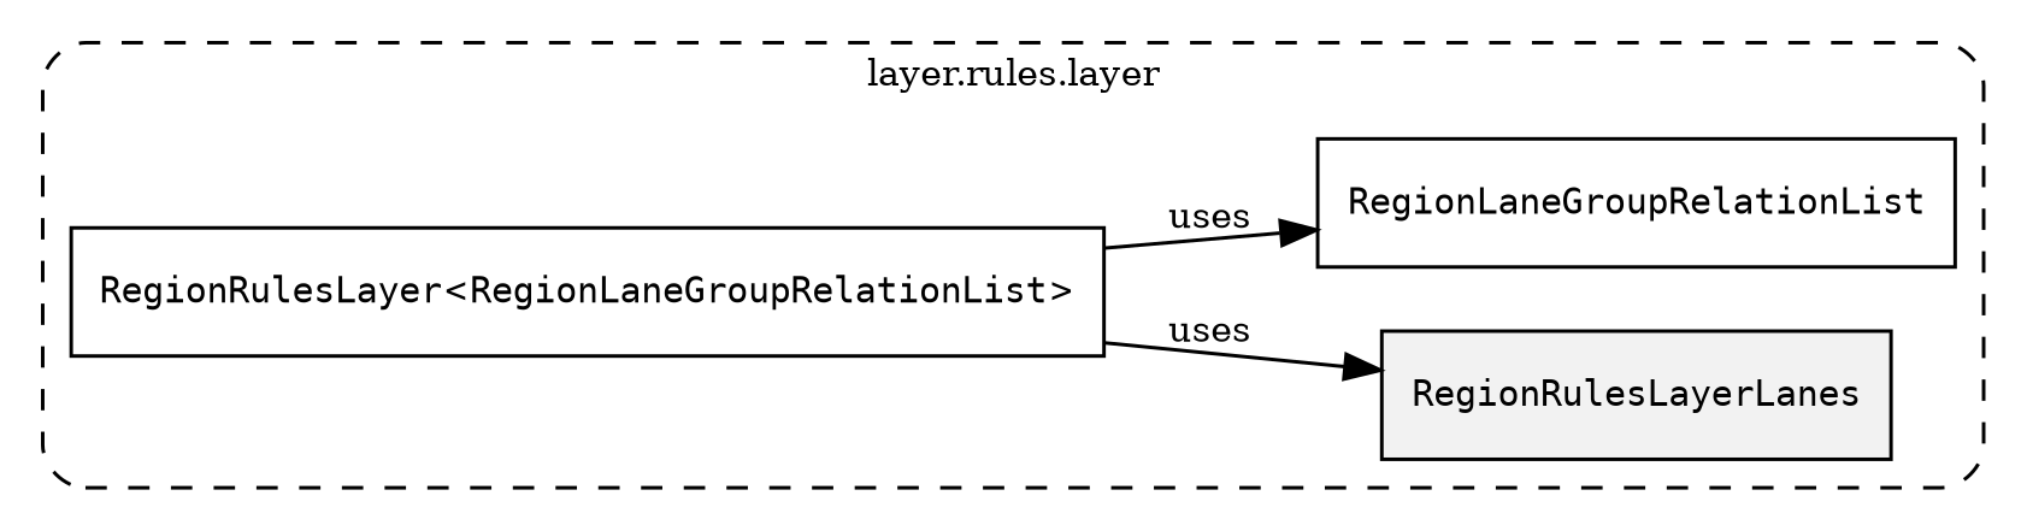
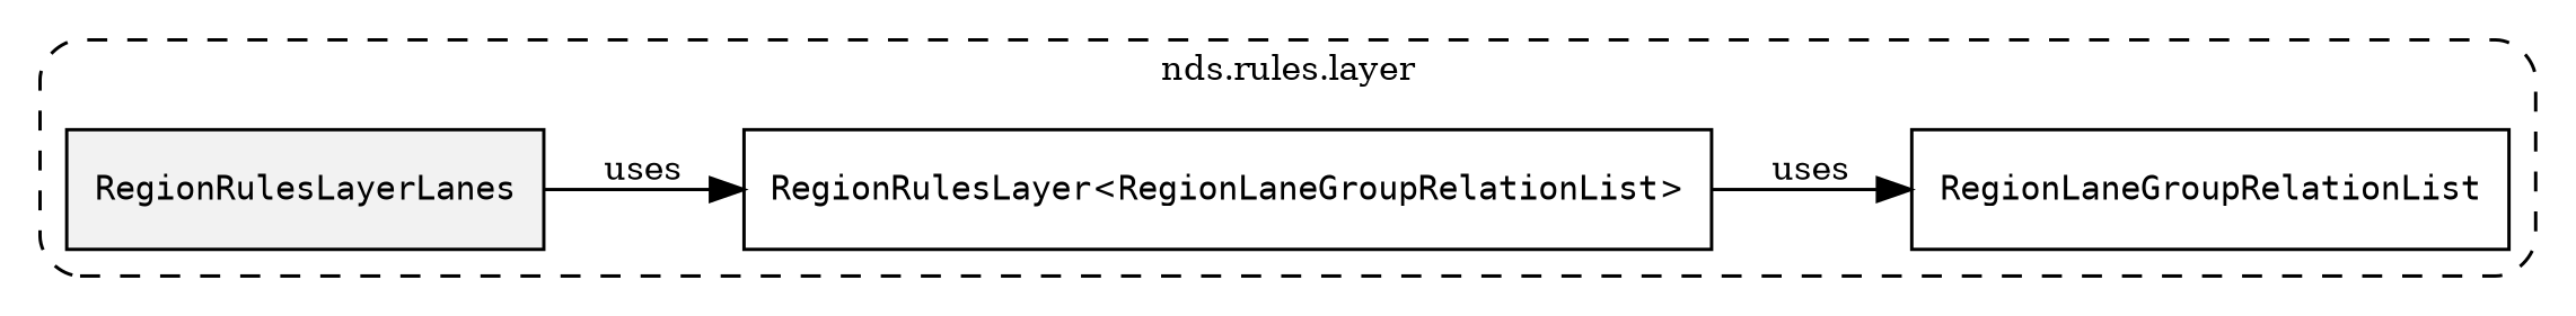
  digraph {
    fontsize=10
    rankdir=LR
    node [fontsize=10 shape=box]
    edge [fontsize=10]
    n1 [fillcolor="#0000000D" label=<<font face="monospace"><table align="center" border="0" cellspacing="0" cellpadding="0"><tr><td href="../../../content/packages/nds.rules.layer.html#InstantiateType-RegionRulesLayerLanes" title="InstantiateType defined in nds.rules.layer">RegionRulesLayerLanes</td></tr></table></font>> style=filled]
    n2 [label=<<font face="monospace"><table align="center" border="0" cellspacing="0" cellpadding="0"><tr><td href="../../../content/packages/nds.rules.layer.html#Structure-RegionRulesLayer" title="Structure defined in nds.rules.layer">RegionRulesLayer</td><td>&lt;</td><td><table align="center" border="0" cellspacing="0" cellpadding="0"><tr><td href="../../../content/packages/nds.rules.layer.html#Structure-RegionLaneGroupRelationList" title="Structure defined in nds.rules.layer">RegionLaneGroupRelationList</td></tr></table></td><td>&gt;</td></tr></table></font>>]
    n3 [label=<<font face="monospace"><table align="center" border="0" cellspacing="0" cellpadding="0"><tr><td href="../../../content/packages/nds.rules.layer.html#Structure-RegionLaneGroupRelationList" title="Structure defined in nds.rules.layer">RegionLaneGroupRelationList</td></tr></table></font>>]
    subgraph cluster_1 {
-     label="layer.rules.layer"
+     label="nds.rules.layer"
      style="dashed, rounded"
      n1
      n2
      n3
    }
-   n2 -> n1 [label=uses]
+   n1 -> n2 [label=uses]
    n2 -> n3 [label=uses]
  }
